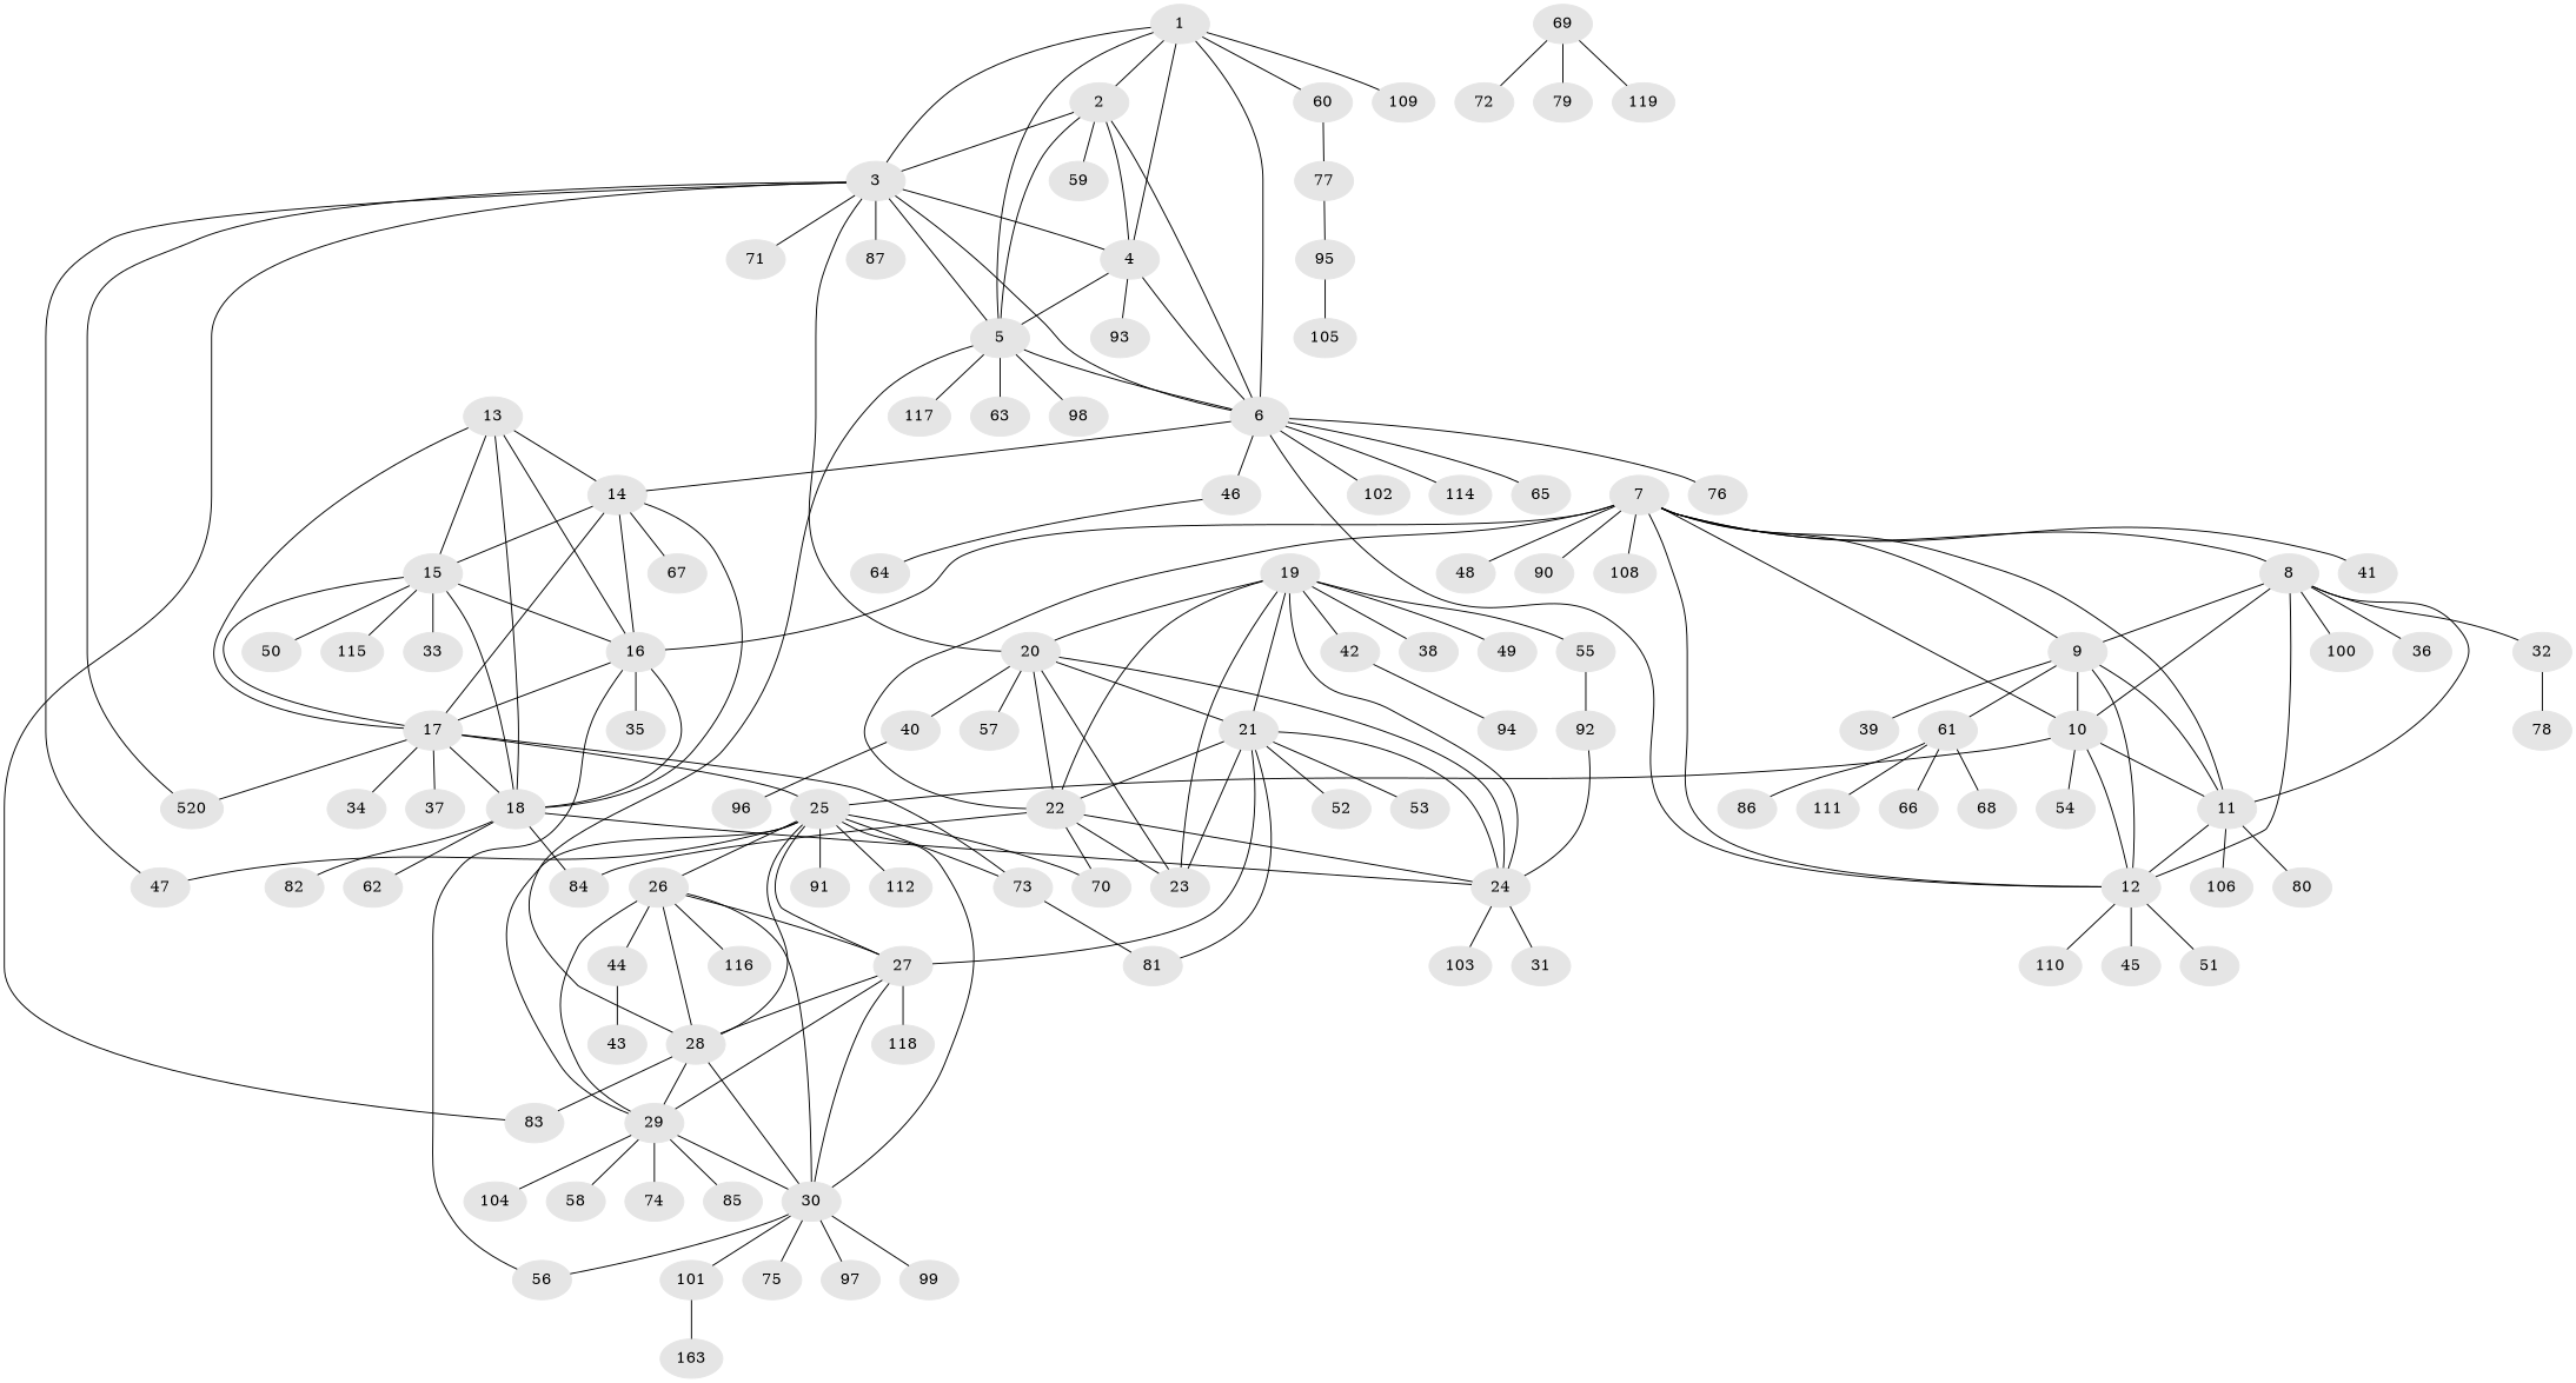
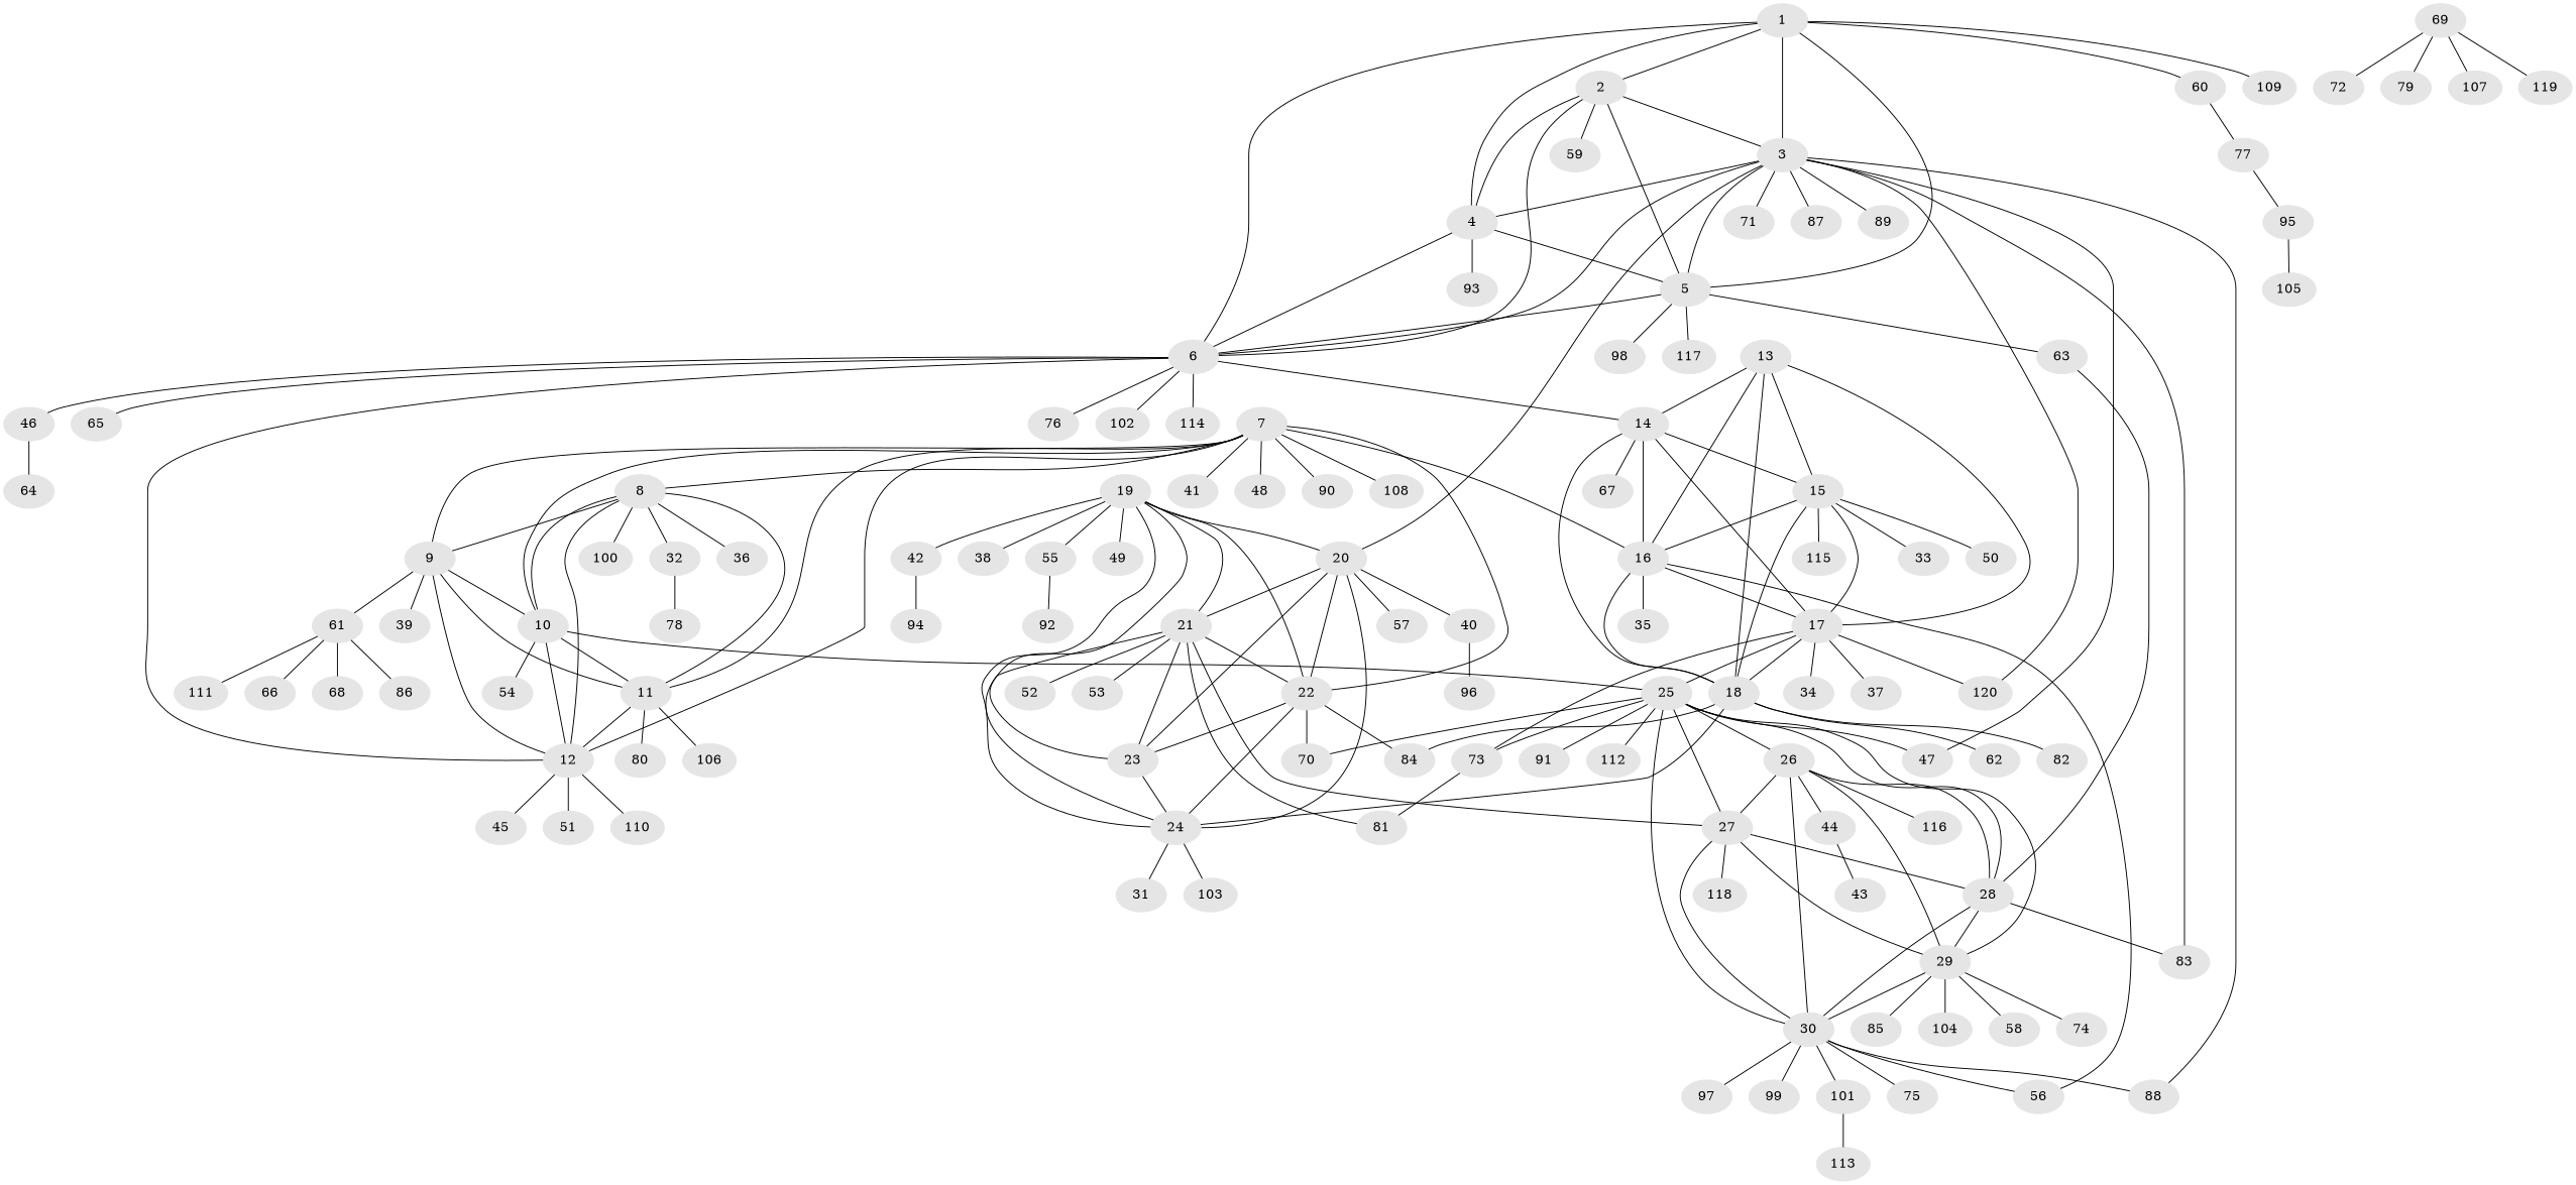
  graph {
    node [color=gray90 style=filled]
    1
    2
    3
    4
    5
    6
    60
    109
    59
    20
    47
    71
    83
    87
-   120 [label=520]
+   88
+   89
+   120
    93
    28
    63
    98
    117
    12
    14
    46
    65
    76
    102
    114
    77
    22
    24
    21
    23
    40
    57
    69
    72
    79
+   107
    119
    29
    30
    45
    51
    110
    16
    15
    17
    18
    67
    64
    7
    8
    9
    10
    11
    41
    48
    90
    108
    32
    36
    100
    39
    61
    25
    54
    80
    106
    35
    56
    84
    70
    78
    66
    68
    86
    111
    73
    27
    26
    91
    112
    13
    33
    50
    115
    34
    37
    62
    82
    81
    31
    103
    19
    38
    42
    49
    55
    52
    53
    94
    92
    96
    118
    44
    116
    58
    74
    85
    104
    75
    97
    99
    101
    43
-   113 [label=163]
+   113
    95
    105
    1 -- 2
    1 -- 3
    1 -- 4
    1 -- 5
    1 -- 6
    1 -- 60
    1 -- 109
    2 -- 3
    2 -- 4
    2 -- 5
    2 -- 6
    2 -- 59
    3 -- 4
    3 -- 5
    3 -- 6
    3 -- 20
    3 -- 47
    3 -- 71
    3 -- 83
    3 -- 87
+   3 -- 88
+   3 -- 89
    3 -- 120
    4 -- 5
    4 -- 6
    4 -- 93
    5 -- 6
-   5 -- 28
+   63 -- 28
    5 -- 63
    5 -- 98
    5 -- 117
    6 -- 12
    6 -- 14
    6 -- 46
    6 -- 65
    6 -- 76
    6 -- 102
    6 -- 114
    60 -- 77
    20 -- 22
    20 -- 24
    20 -- 21
    20 -- 23
    20 -- 40
    20 -- 57
    28 -- 83
    28 -- 29
    28 -- 30
    12 -- 45
    12 -- 51
    12 -- 110
    14 -- 16
    14 -- 15
    14 -- 17
    14 -- 18
    14 -- 67
    46 -- 64
    77 -- 95
    22 -- 24
    22 -- 23
    22 -- 84
    22 -- 70
    24 -- 31
    24 -- 103
    21 -- 22
    21 -- 24
    21 -- 23
    21 -- 27
    21 -- 81
    21 -- 52
    21 -- 53
-   92 -- 24
+   23 -- 24
    40 -- 96
    69 -- 72
    69 -- 79
+   69 -- 107
    69 -- 119
    29 -- 30
    29 -- 58
    29 -- 74
    29 -- 85
    29 -- 104
+   30 -- 88
    30 -- 56
    30 -- 75
    30 -- 97
    30 -- 99
    30 -- 101
    16 -- 17
    16 -- 18
    16 -- 35
    16 -- 56
    15 -- 16
    15 -- 17
    15 -- 18
    15 -- 33
    15 -- 50
    15 -- 115
    17 -- 120
    17 -- 18
    17 -- 25
    17 -- 73
    17 -- 34
    17 -- 37
    18 -- 24
    18 -- 84
    18 -- 62
    18 -- 82
    7 -- 12
    7 -- 22
    7 -- 16
    7 -- 8
    7 -- 9
    7 -- 10
    7 -- 11
    7 -- 41
    7 -- 48
    7 -- 90
    7 -- 108
    8 -- 12
    8 -- 9
    8 -- 10
    8 -- 11
    8 -- 32
    8 -- 36
    8 -- 100
    9 -- 12
    9 -- 10
    9 -- 11
    9 -- 39
    9 -- 61
    10 -- 12
    10 -- 11
    10 -- 25
    10 -- 54
    11 -- 12
    11 -- 80
    11 -- 106
    32 -- 78
    61 -- 66
    61 -- 68
    61 -- 86
    61 -- 111
    25 -- 47
    25 -- 28
    25 -- 29
    25 -- 30
    25 -- 70
    25 -- 73
    25 -- 27
    25 -- 26
    25 -- 91
    25 -- 112
    73 -- 81
    27 -- 28
    27 -- 29
    27 -- 30
    27 -- 118
    26 -- 28
    26 -- 29
    26 -- 30
    26 -- 27
    26 -- 44
    26 -- 116
    13 -- 14
    13 -- 16
    13 -- 15
    13 -- 17
    13 -- 18
    19 -- 20
    19 -- 22
    19 -- 24
    19 -- 21
    19 -- 23
    19 -- 38
    19 -- 42
    19 -- 49
    19 -- 55
    42 -- 94
    55 -- 92
    44 -- 43
    101 -- 113
    95 -- 105
  }
